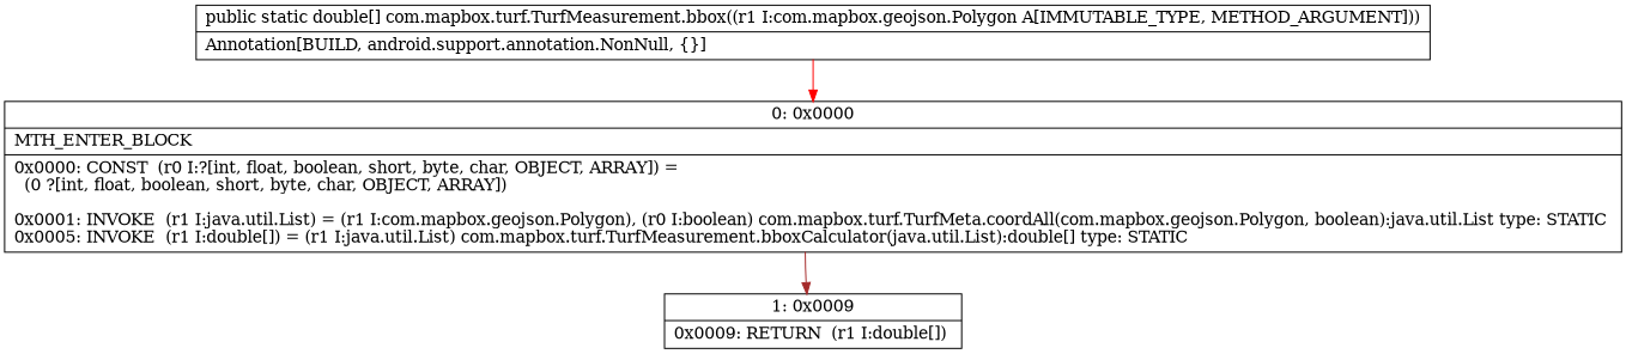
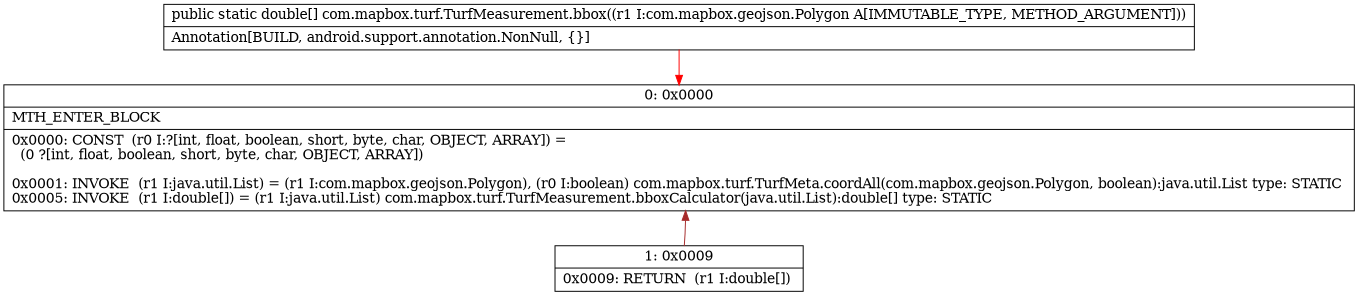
  digraph {
    node [shape=record]
    n1 [label="{0\:\ 0x0000|MTH_ENTER_BLOCK\l|0x0000: CONST  (r0 I:?[int, float, boolean, short, byte, char, OBJECT, ARRAY]) = \l  (0 ?[int, float, boolean, short, byte, char, OBJECT, ARRAY])\l \l0x0001: INVOKE  (r1 I:java.util.List) = (r1 I:com.mapbox.geojson.Polygon), (r0 I:boolean) com.mapbox.turf.TurfMeta.coordAll(com.mapbox.geojson.Polygon, boolean):java.util.List type: STATIC \l0x0005: INVOKE  (r1 I:double[]) = (r1 I:java.util.List) com.mapbox.turf.TurfMeasurement.bboxCalculator(java.util.List):double[] type: STATIC \l}"]
    n2 [label="{1\:\ 0x0009|0x0009: RETURN  (r1 I:double[]) \l}"]
    n3 [label="{public static double[] com.mapbox.turf.TurfMeasurement.bbox((r1 I:com.mapbox.geojson.Polygon A[IMMUTABLE_TYPE, METHOD_ARGUMENT]))  | Annotation[BUILD, android.support.annotation.NonNull, \{\}]\l}"]
-   n1 -> n2 [color=brown]
+   n2 -> n1 [color=brown]
    n3 -> n1 [color=red]
  }
